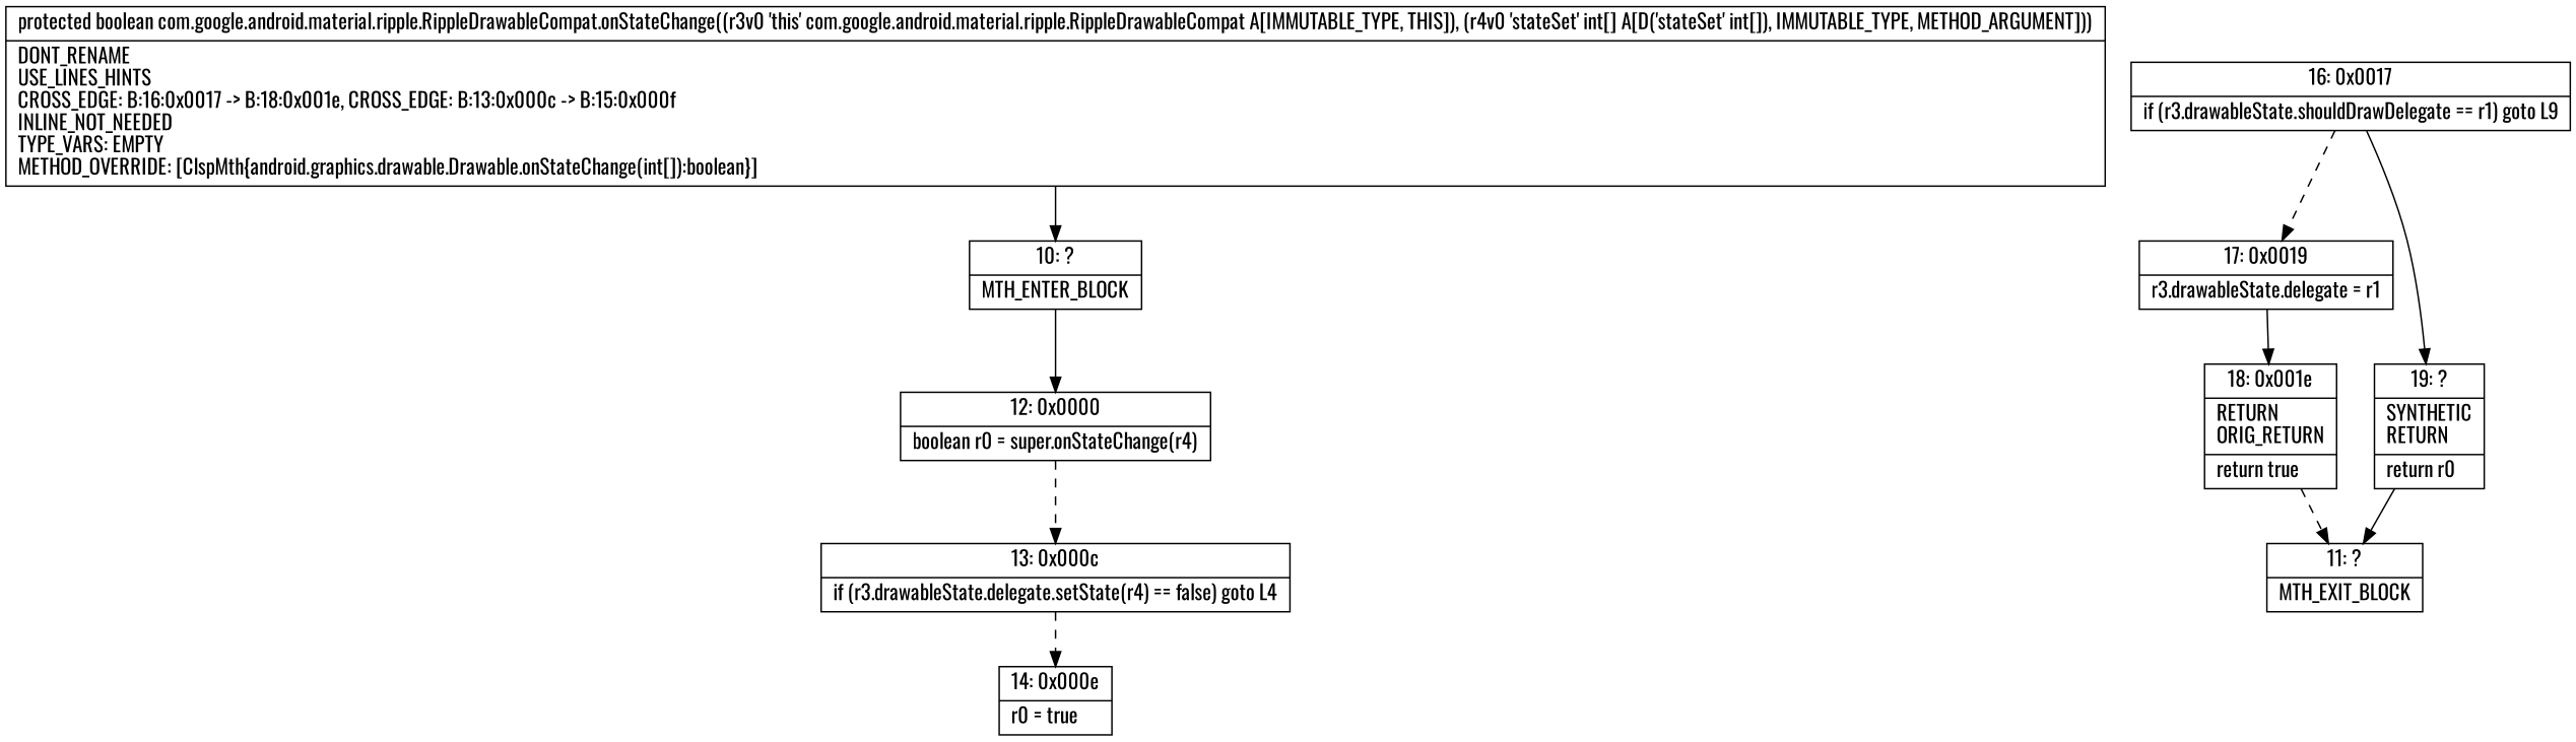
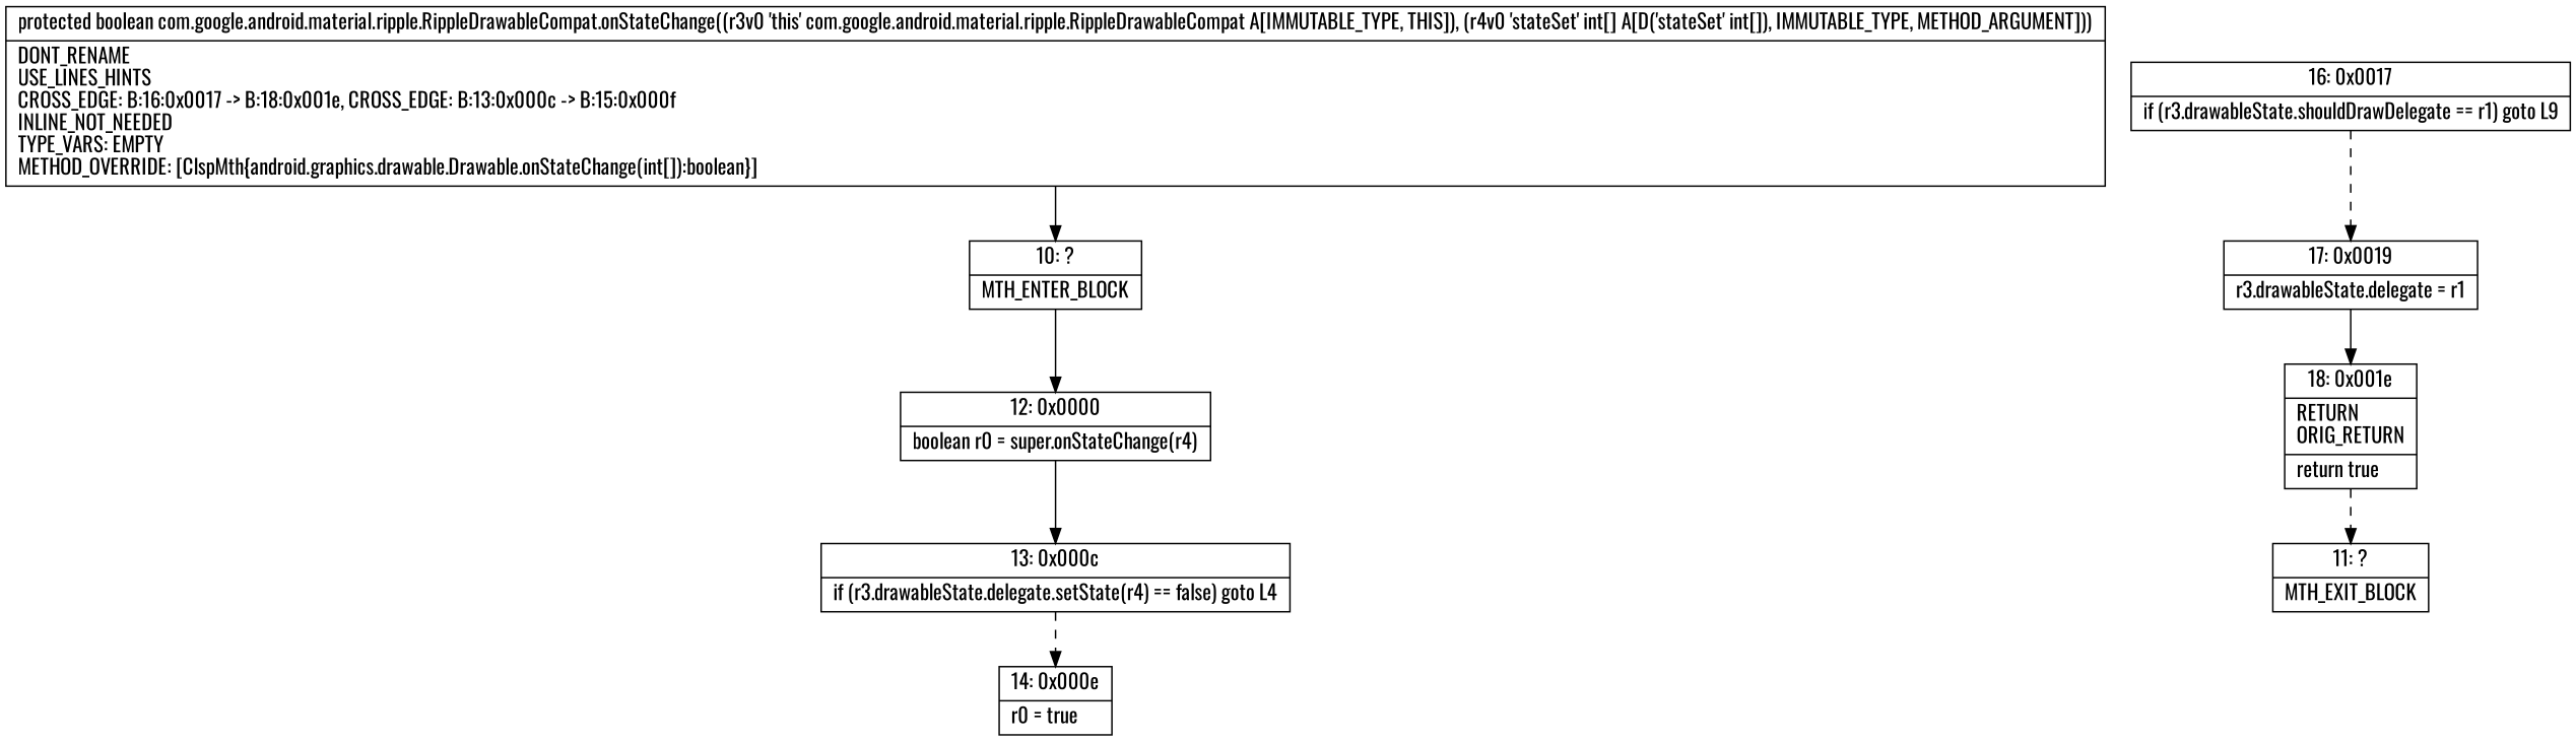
  digraph {
    fontname=Oswald
    node [fontname=Oswald shape=record]
    edge [fontname=Oswald]
    n1 [label="{10\:\ ?|MTH_ENTER_BLOCK\l}"]
    n2 [label="{12\:\ 0x0000|boolean r0 = super.onStateChange(r4)\l}"]
    n3 [label="{13\:\ 0x000c|if (r3.drawableState.delegate.setState(r4) == false) goto L4\l}"]
    n4 [label="{14\:\ 0x000e|r0 = true\l}"]
    n5 [label="{16\:\ 0x0017|if (r3.drawableState.shouldDrawDelegate == r1) goto L9\l}"]
    n6 [label="{17\:\ 0x0019|r3.drawableState.delegate = r1\l}"]
-   n7 [label="{19\:\ ?|SYNTHETIC\lRETURN\l|return r0\l}"]
    n8 [label="{18\:\ 0x001e|RETURN\lORIG_RETURN\l|return true\l}"]
    n9 [label="{11\:\ ?|MTH_EXIT_BLOCK\l}"]
    n10 [label="{protected boolean com.google.android.material.ripple.RippleDrawableCompat.onStateChange((r3v0 'this' com.google.android.material.ripple.RippleDrawableCompat A[IMMUTABLE_TYPE, THIS]), (r4v0 'stateSet' int[] A[D('stateSet' int[]), IMMUTABLE_TYPE, METHOD_ARGUMENT]))  | DONT_RENAME\lUSE_LINES_HINTS\lCROSS_EDGE: B:16:0x0017 \-\> B:18:0x001e, CROSS_EDGE: B:13:0x000c \-\> B:15:0x000f\lINLINE_NOT_NEEDED\lTYPE_VARS: EMPTY\lMETHOD_OVERRIDE: [ClspMth\{android.graphics.drawable.Drawable.onStateChange(int[]):boolean\}]\l}"]
    n1 -> n2
-   n2 -> n3 [style=dashed]
+   n2 -> n3
    n3 -> n4 [style=dashed]
    n5 -> n6 [style=dashed]
-   n5 -> n7
    n6 -> n8
-   n7 -> n9
    n8 -> n9 [style=dashed]
    n10 -> n1
  }
